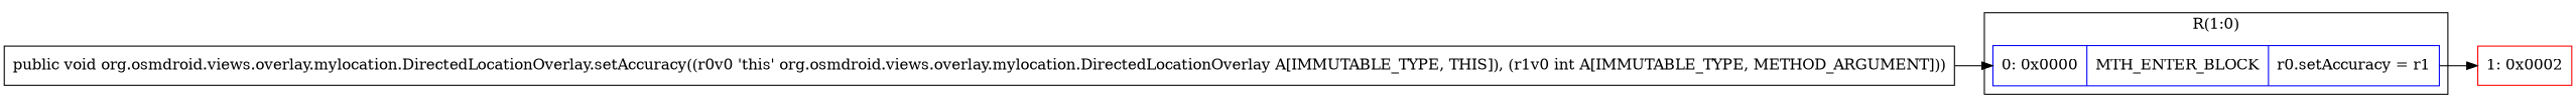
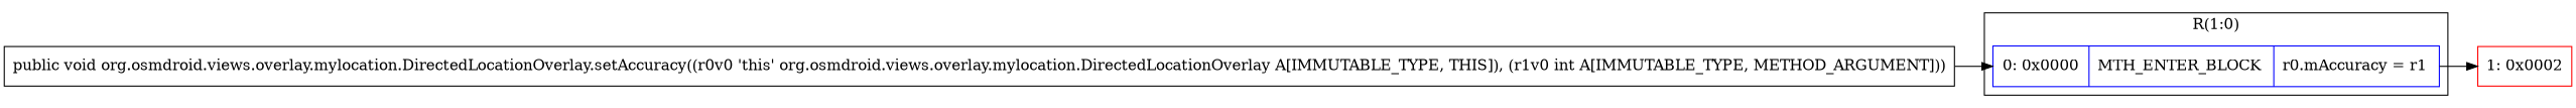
  digraph {
    rankdir=LR
    node [shape=record]
-   n1 [color=blue label="{0\:\ 0x0000|MTH_ENTER_BLOCK\l|r0.setAccuracy = r1\l}"]
+   n1 [color=blue label="{0\:\ 0x0000|MTH_ENTER_BLOCK\l|r0.mAccuracy = r1\l}"]
    n2 [color=red label="{1\:\ 0x0002}"]
    n3 [label="{public void org.osmdroid.views.overlay.mylocation.DirectedLocationOverlay.setAccuracy((r0v0 'this' org.osmdroid.views.overlay.mylocation.DirectedLocationOverlay A[IMMUTABLE_TYPE, THIS]), (r1v0 int A[IMMUTABLE_TYPE, METHOD_ARGUMENT])) }"]
    subgraph cluster_1 {
      label="R(1:0)"
      n1
    }
    n1 -> n2
    n3 -> n1
  }
